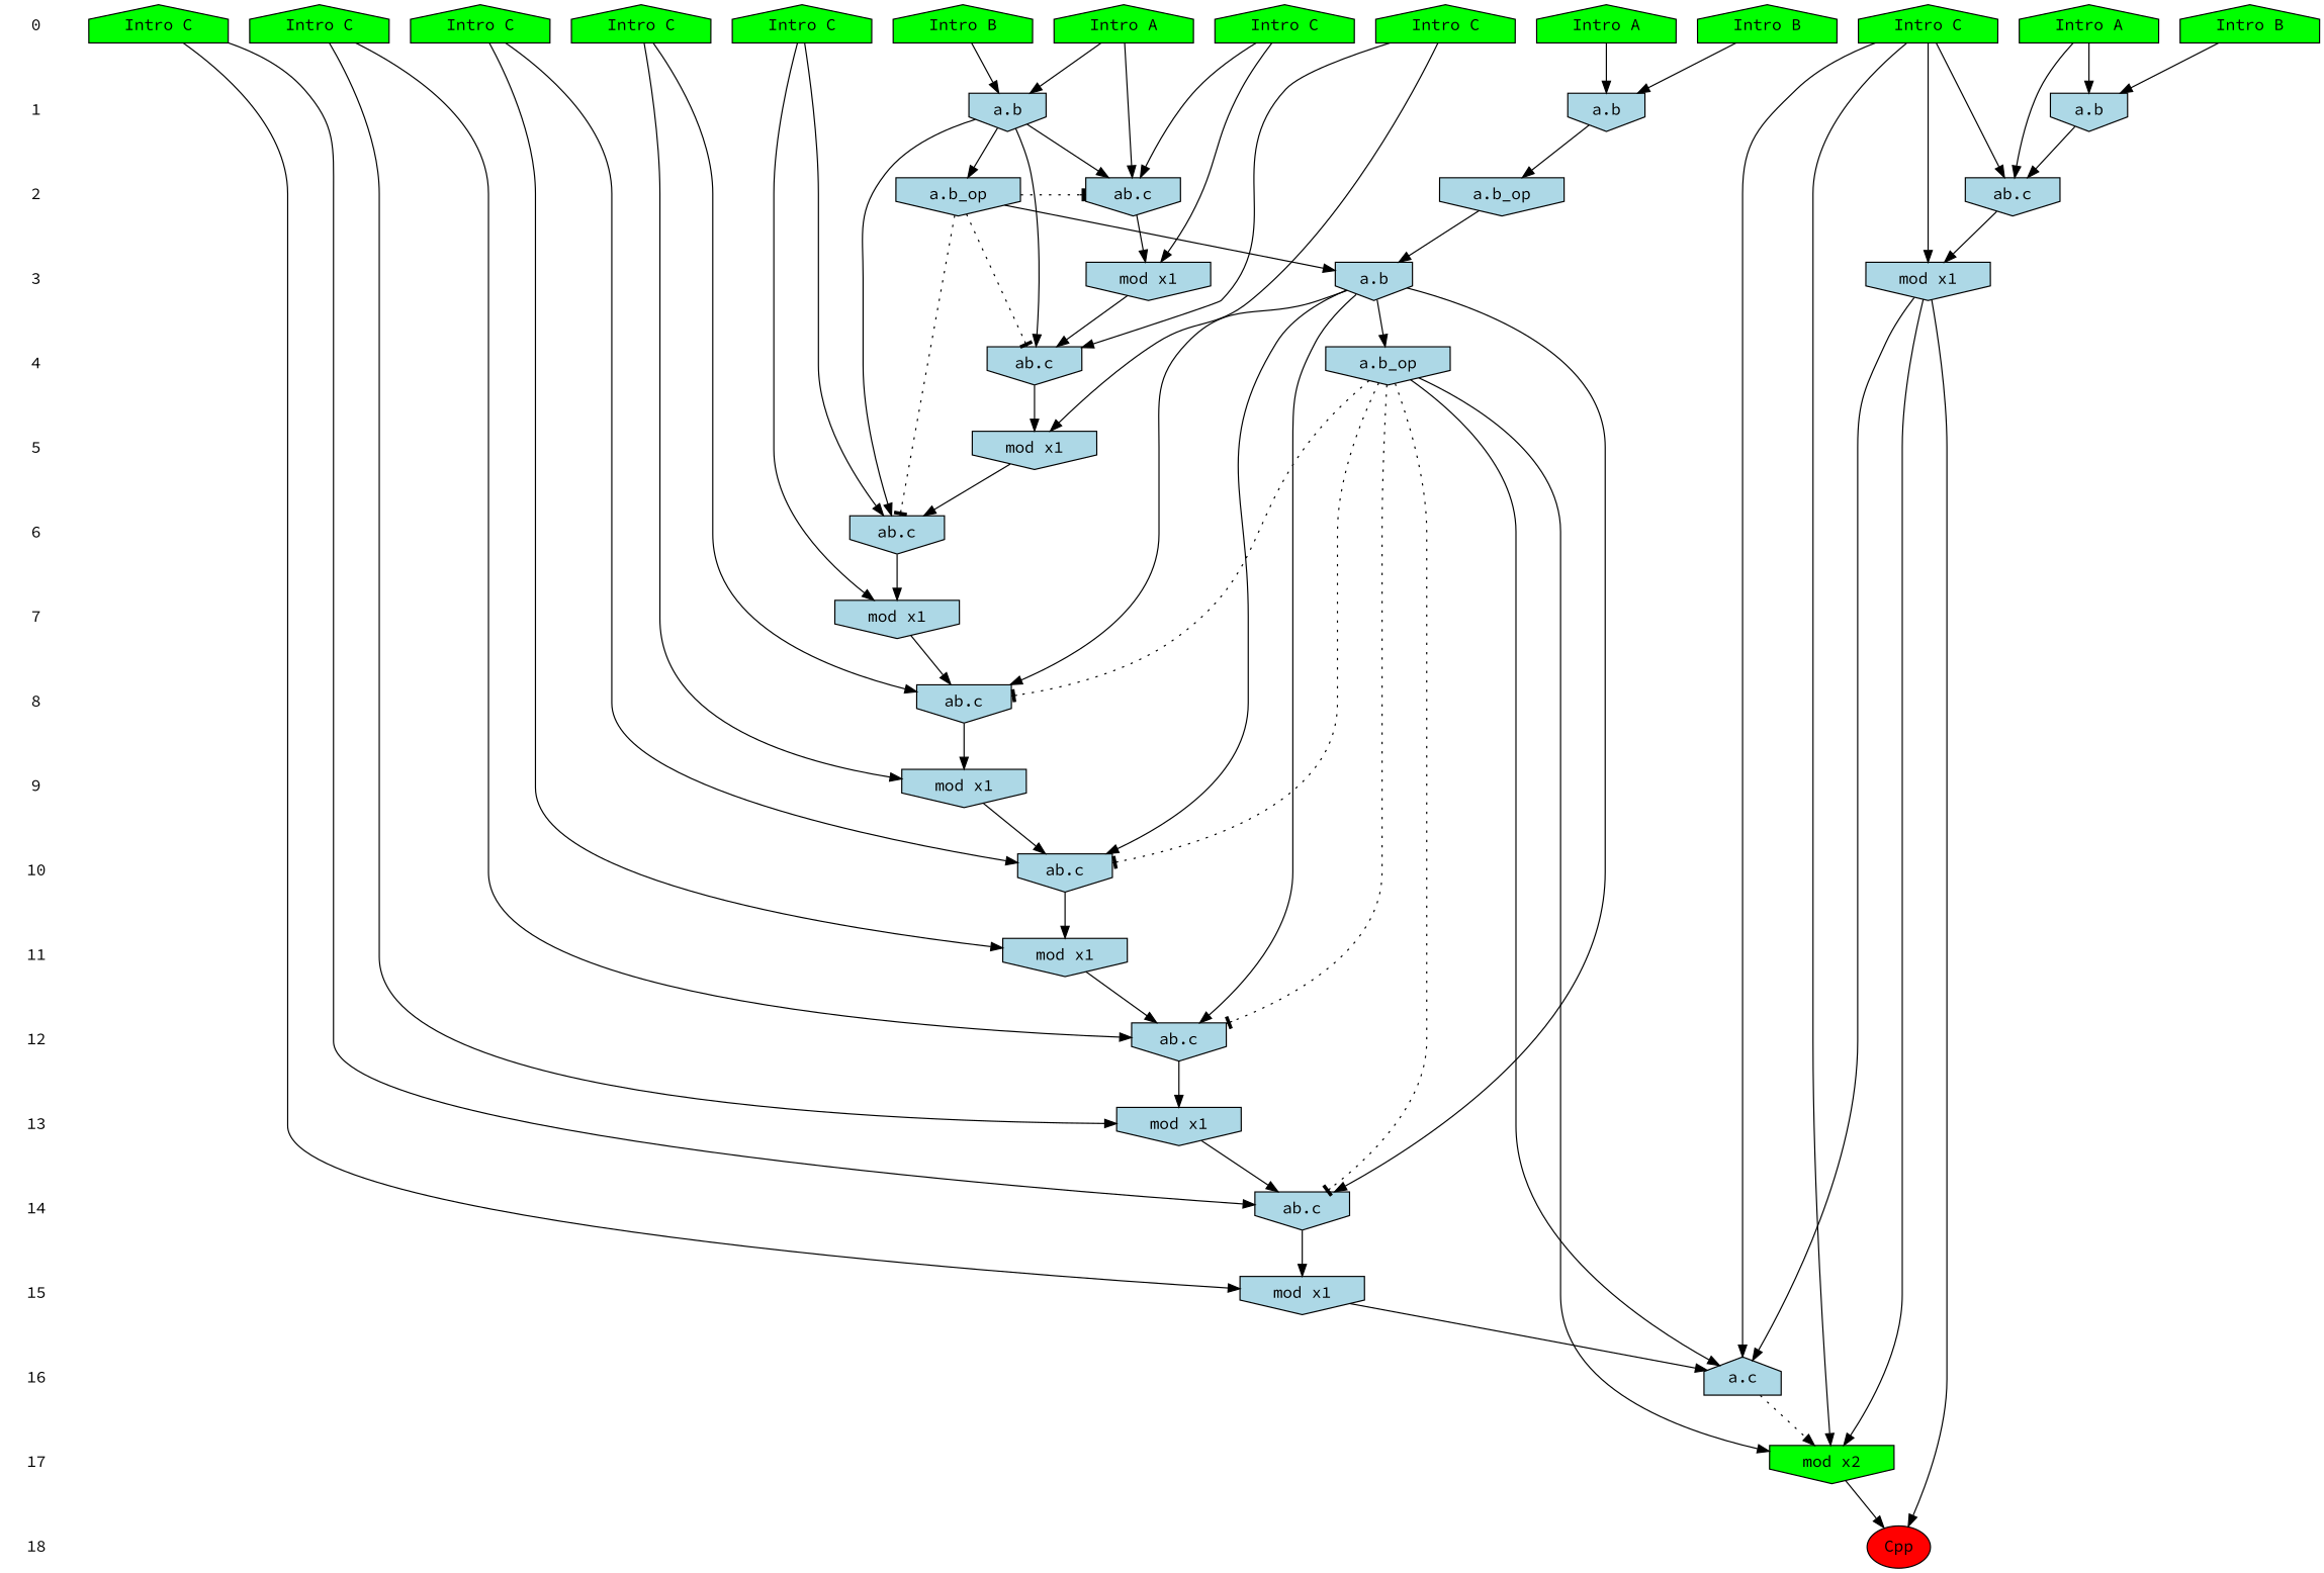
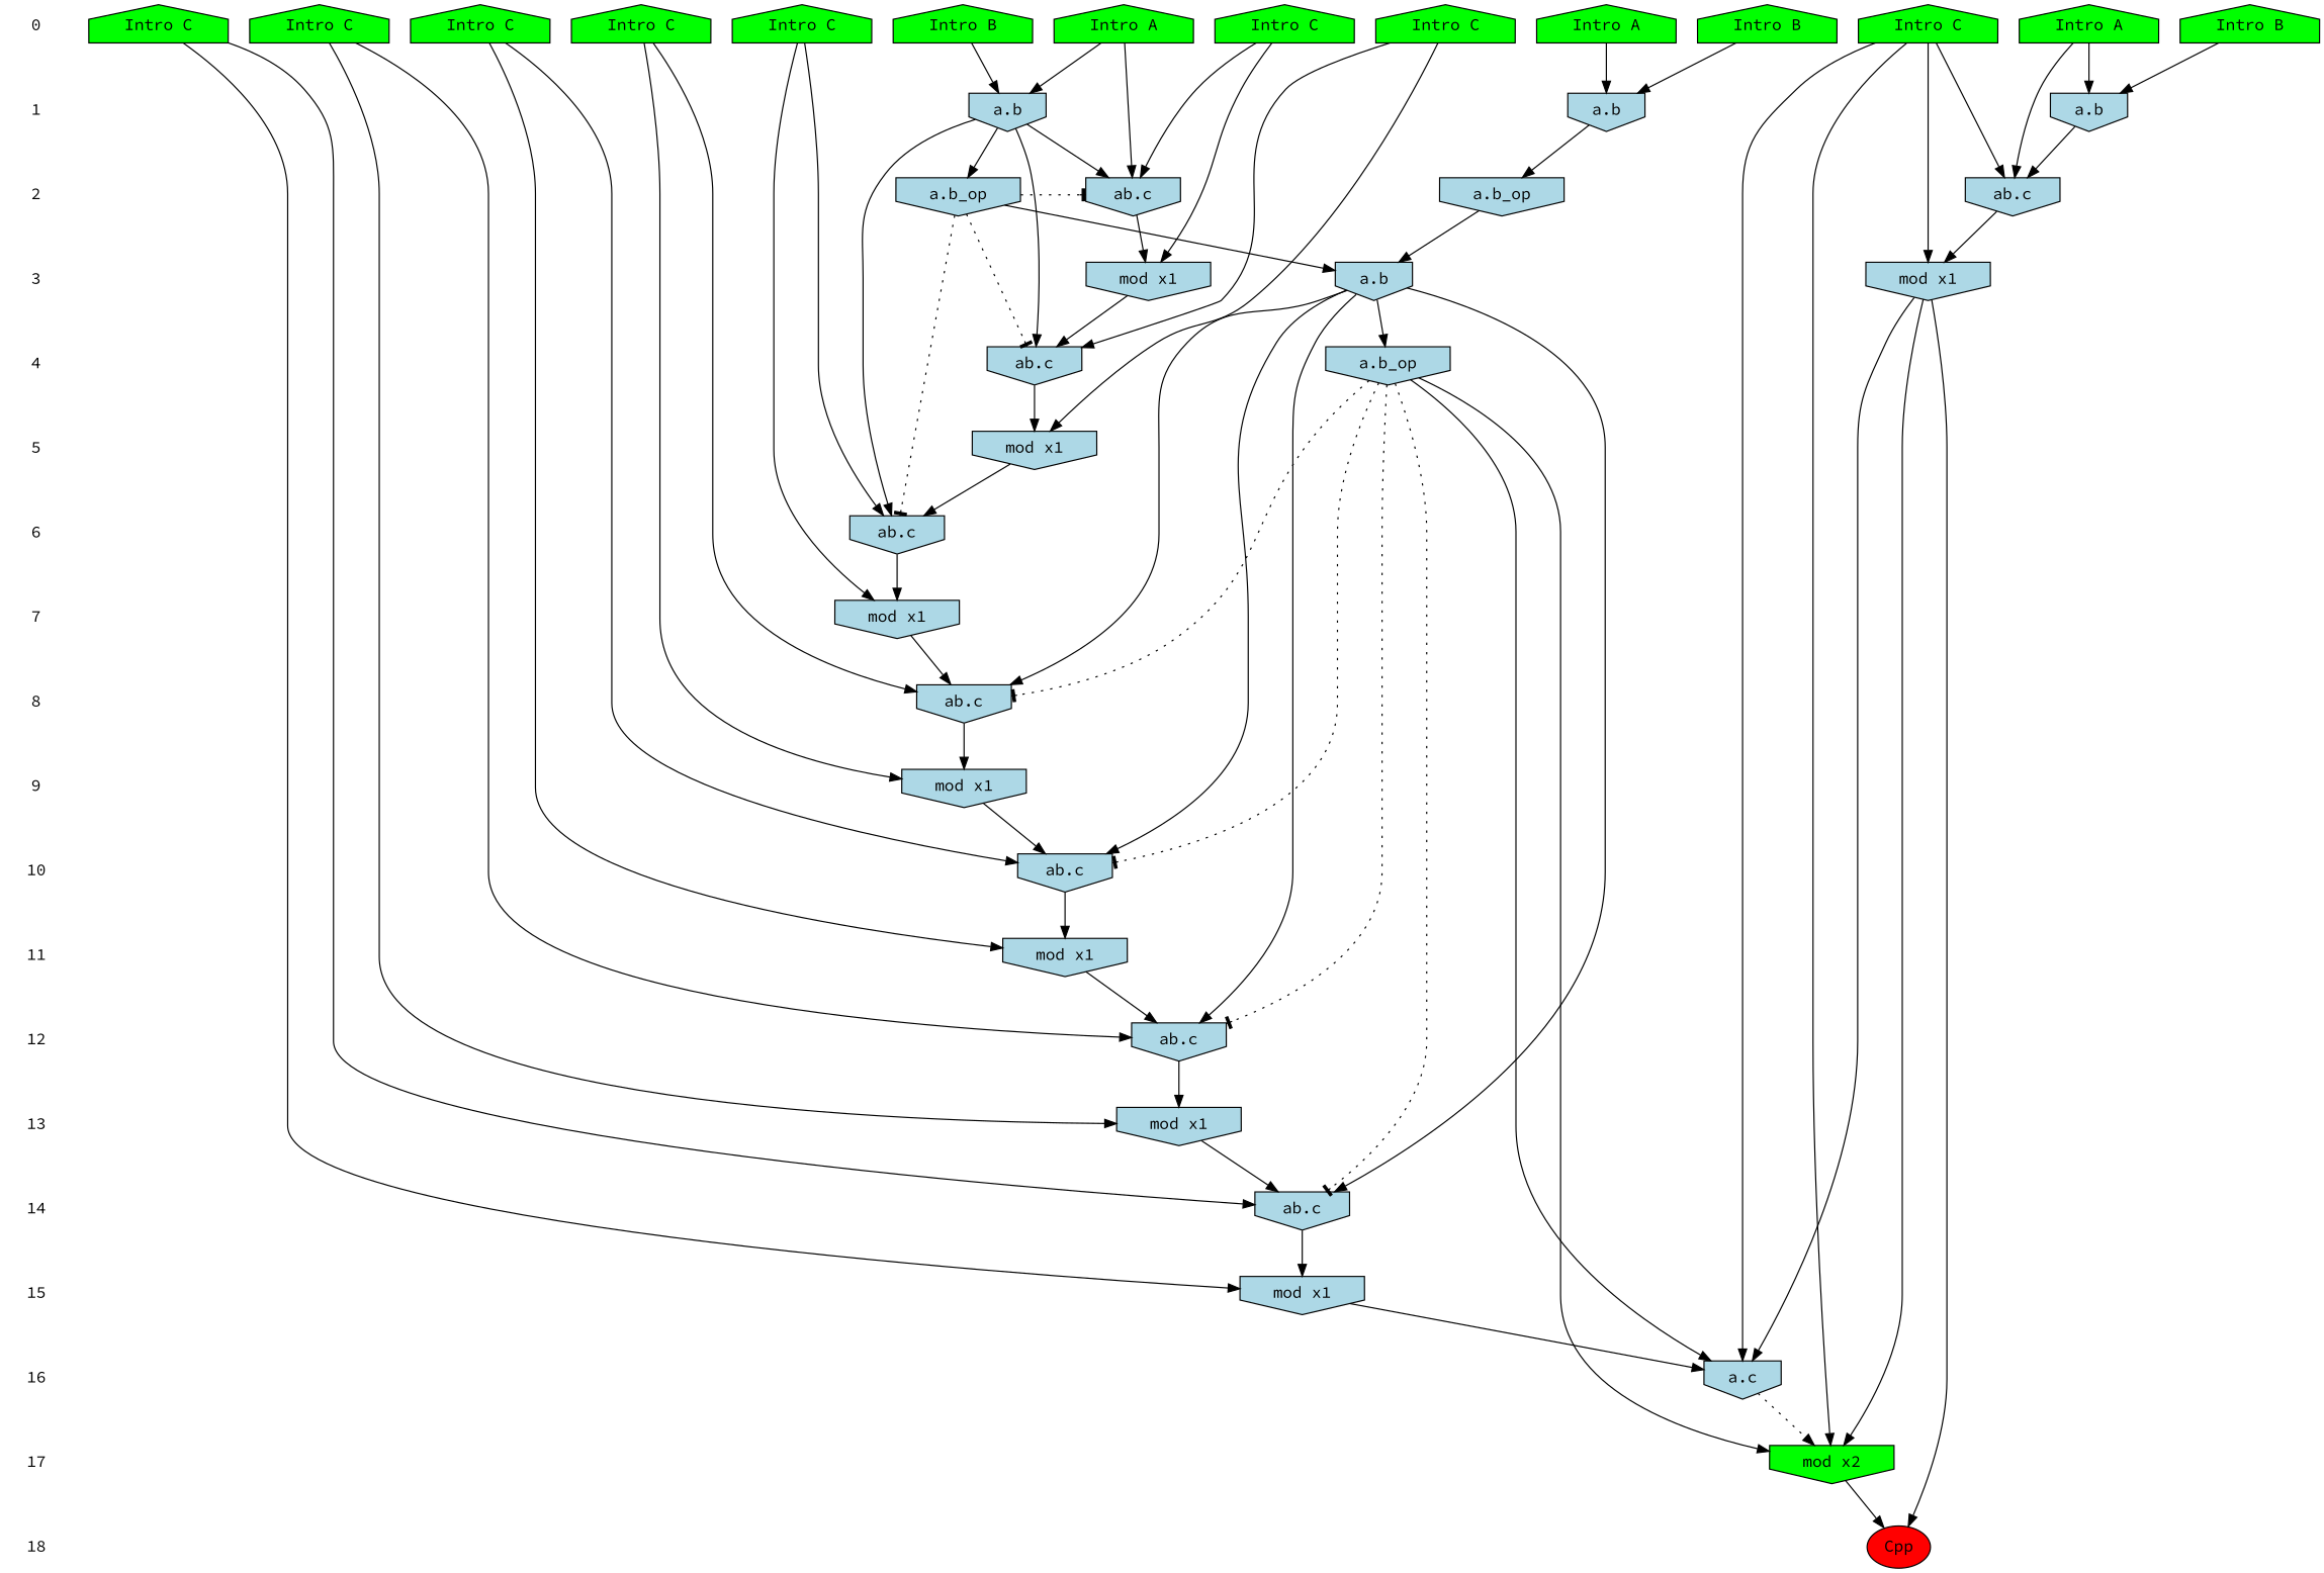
  digraph {
    fontname="Source Code Pro"
    ranksep=.5
    node [fontname="Source Code Pro" shape=invhouse fillcolor=lightblue style=filled]
    edge [fontname="Source Code Pro"]
    0 [shape=plaintext fillcolor="" style=""]
    n2 [fillcolor=green label="Intro B" shape=house]
    n3 [fillcolor=green label="Intro A" shape=house]
    n4 [fillcolor=green label="Intro A" shape=house]
    n5 [fillcolor=green label="Intro B" shape=house]
    n6 [fillcolor=green label="Intro B" shape=house]
    n7 [fillcolor=green label="Intro A" shape=house]
    n8 [fillcolor=green label="Intro C" shape=house]
    n9 [fillcolor=green label="Intro C" shape=house]
    n10 [fillcolor=green label="Intro C" shape=house]
    n11 [fillcolor=green label="Intro C" shape=house]
    n12 [fillcolor=green label="Intro C" shape=house]
    n13 [fillcolor=green label="Intro C" shape=house]
    n14 [fillcolor=green label="Intro C" shape=house]
    n15 [fillcolor=green label="Intro C" shape=house]
    1 [shape=plaintext fillcolor="" style=""]
    n17 [label="a.b"]
    n18 [label="a.b"]
    n19 [label="a.b"]
    2 [shape=plaintext fillcolor="" style=""]
    n21 [label="ab.c"]
    n22 [label="ab.c"]
    n23 [label="a.b_op"]
    n24 [label="a.b_op"]
    3 [shape=plaintext fillcolor="" style=""]
    n26 [label="mod x1"]
    n27 [label="mod x1"]
    n28 [label="a.b"]
    4 [shape=plaintext fillcolor="" style=""]
    n30 [label="ab.c"]
    n31 [label="a.b_op"]
    5 [shape=plaintext fillcolor="" style=""]
    n33 [label="mod x1"]
    6 [shape=plaintext fillcolor="" style=""]
    n35 [label="ab.c"]
    7 [shape=plaintext fillcolor="" style=""]
    n37 [label="mod x1"]
    8 [shape=plaintext fillcolor="" style=""]
    n39 [label="ab.c"]
    9 [shape=plaintext fillcolor="" style=""]
    n41 [label="mod x1"]
    10 [shape=plaintext fillcolor="" style=""]
    n43 [label="ab.c"]
    11 [shape=plaintext fillcolor="" style=""]
    n45 [label="mod x1"]
    12 [shape=plaintext fillcolor="" style=""]
    n47 [label="ab.c"]
    13 [shape=plaintext fillcolor="" style=""]
    n49 [label="mod x1"]
    14 [shape=plaintext fillcolor="" style=""]
    n51 [label="ab.c"]
    15 [shape=plaintext fillcolor="" style=""]
    n53 [label="mod x1"]
    16 [shape=plaintext fillcolor="" style=""]
-   n55 [label="a.c" shape=house]
+   n55 [label="a.c"]
    17 [shape=plaintext fillcolor="" style=""]
    n57 [fillcolor=green label="mod x2"]
    18 [shape=plaintext fillcolor="" style=""]
    n59 [fillcolor=red label=Cpp shape=""]
    subgraph sub_1 {
      rank=same
      0
      n2
      n3
      n4
      n5
      n6
      n7
      n8
      n9
      n10
      n11
      n12
      n13
      n14
      n15
    }
    subgraph sub_2 {
      rank=same
      1
      n17
      n18
      n19
    }
    subgraph sub_3 {
      rank=same
      2
      n21
      n22
      n23
      n24
    }
    subgraph sub_4 {
      rank=same
      3
      n26
      n27
      n28
    }
    subgraph sub_5 {
      rank=same
      4
      n30
      n31
    }
    subgraph sub_6 {
      rank=same
      5
      n33
    }
    subgraph sub_7 {
      rank=same
      6
      n35
    }
    subgraph sub_8 {
      rank=same
      7
      n37
    }
    subgraph sub_9 {
      rank=same
      8
      n39
    }
    subgraph sub_10 {
      rank=same
      9
      n41
    }
    subgraph sub_11 {
      rank=same
      10
      n43
    }
    subgraph sub_12 {
      rank=same
      11
      n45
    }
    subgraph sub_13 {
      rank=same
      12
      n47
    }
    subgraph sub_14 {
      rank=same
      13
      n49
    }
    subgraph sub_15 {
      rank=same
      14
      n51
    }
    subgraph sub_16 {
      rank=same
      15
      n53
    }
    subgraph sub_17 {
      rank=same
      16
      n55
    }
    subgraph sub_18 {
      rank=same
      17
      n57
    }
    subgraph sub_19 {
      rank=same
      18
      n59
    }
    0 -> 1 [style=invis]
    n2 -> n17
    n3 -> n19
    n3 -> n22
    n4 -> n18
    n5 -> n18
    n6 -> n19
    n7 -> n17
    n7 -> n21
    n8 -> n30
    n8 -> n33
    n9 -> n47
    n9 -> n49
    n10 -> n43
    n10 -> n45
    n11 -> n51
    n11 -> n53
    n12 -> n35
    n12 -> n37
    n13 -> n21
    n13 -> n26
    n14 -> n22
    n14 -> n27
    n14 -> n55
    n14 -> n57
    n15 -> n39
    n15 -> n41
    1 -> 2 [style=invis]
    n17 -> n21
    n17 -> n23
    n17 -> n30
    n17 -> n35
    n18 -> n24
    n19 -> n22
    2 -> 3 [style=invis]
    n21 -> n26
    n22 -> n27
    n23 -> n21 [arrowhead=tee style=dotted]
    n23 -> n28
    n23 -> n30 [arrowhead=tee style=dotted]
    n23 -> n35 [arrowhead=tee style=dotted]
    n24 -> n28
    3 -> 4 [style=invis]
    n26 -> n30
    n27 -> n55
    n27 -> n57
    n27 -> n59
    n28 -> n31
    n28 -> n39
    n28 -> n43
    n28 -> n47
    n28 -> n51
    4 -> 5 [style=invis]
    n30 -> n33
    n31 -> n39 [arrowhead=tee style=dotted]
    n31 -> n43 [arrowhead=tee style=dotted]
    n31 -> n47 [arrowhead=tee style=dotted]
    n31 -> n51 [arrowhead=tee style=dotted]
    n31 -> n55
    n31 -> n57
    5 -> 6 [style=invis]
    n33 -> n35
    6 -> 7 [style=invis]
    n35 -> n37
    7 -> 8 [style=invis]
    n37 -> n39
    8 -> 9 [style=invis]
    n39 -> n41
    9 -> 10 [style=invis]
    n41 -> n43
    10 -> 11 [style=invis]
    n43 -> n45
    11 -> 12 [style=invis]
    n45 -> n47
    12 -> 13 [style=invis]
    n47 -> n49
    13 -> 14 [style=invis]
    n49 -> n51
    14 -> 15 [style=invis]
    n51 -> n53
    15 -> 16 [style=invis]
    n53 -> n55
    16 -> 17 [style=invis]
    n55 -> n57 [style=dotted]
    17 -> 18 [style=invis]
    n57 -> n59
  }
